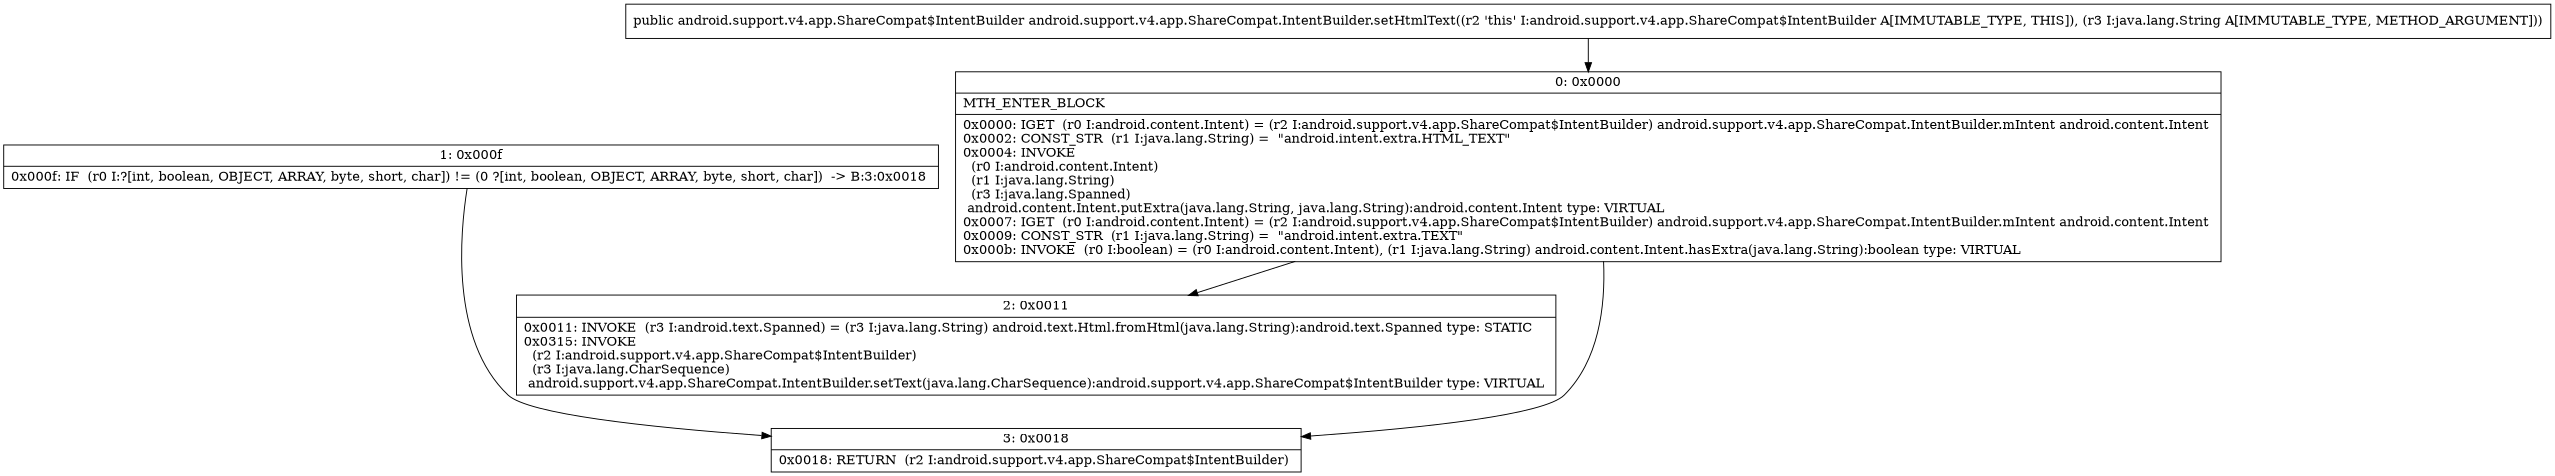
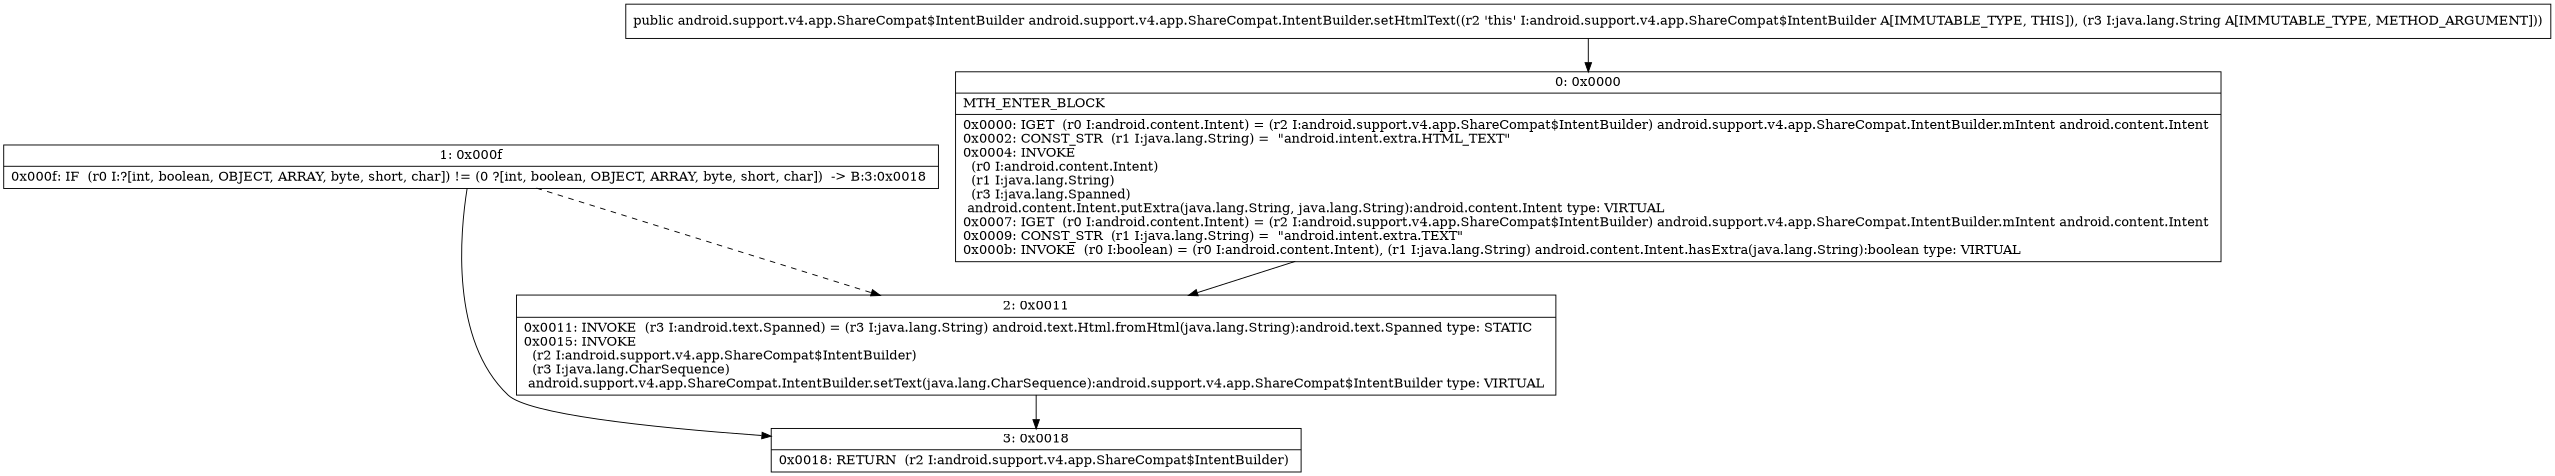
  digraph {
    node [shape=record]
    n1 [label="{0\:\ 0x0000|MTH_ENTER_BLOCK\l|0x0000: IGET  (r0 I:android.content.Intent) = (r2 I:android.support.v4.app.ShareCompat$IntentBuilder) android.support.v4.app.ShareCompat.IntentBuilder.mIntent android.content.Intent \l0x0002: CONST_STR  (r1 I:java.lang.String) =  \"android.intent.extra.HTML_TEXT\" \l0x0004: INVOKE  \l  (r0 I:android.content.Intent)\l  (r1 I:java.lang.String)\l  (r3 I:java.lang.Spanned)\l android.content.Intent.putExtra(java.lang.String, java.lang.String):android.content.Intent type: VIRTUAL \l0x0007: IGET  (r0 I:android.content.Intent) = (r2 I:android.support.v4.app.ShareCompat$IntentBuilder) android.support.v4.app.ShareCompat.IntentBuilder.mIntent android.content.Intent \l0x0009: CONST_STR  (r1 I:java.lang.String) =  \"android.intent.extra.TEXT\" \l0x000b: INVOKE  (r0 I:boolean) = (r0 I:android.content.Intent), (r1 I:java.lang.String) android.content.Intent.hasExtra(java.lang.String):boolean type: VIRTUAL \l}"]
-   n2 [label="{2\:\ 0x0011|0x0011: INVOKE  (r3 I:android.text.Spanned) = (r3 I:java.lang.String) android.text.Html.fromHtml(java.lang.String):android.text.Spanned type: STATIC \l0x0315: INVOKE  \l  (r2 I:android.support.v4.app.ShareCompat$IntentBuilder)\l  (r3 I:java.lang.CharSequence)\l android.support.v4.app.ShareCompat.IntentBuilder.setText(java.lang.CharSequence):android.support.v4.app.ShareCompat$IntentBuilder type: VIRTUAL \l}"]
+   n2 [label="{2\:\ 0x0011|0x0011: INVOKE  (r3 I:android.text.Spanned) = (r3 I:java.lang.String) android.text.Html.fromHtml(java.lang.String):android.text.Spanned type: STATIC \l0x0015: INVOKE  \l  (r2 I:android.support.v4.app.ShareCompat$IntentBuilder)\l  (r3 I:java.lang.CharSequence)\l android.support.v4.app.ShareCompat.IntentBuilder.setText(java.lang.CharSequence):android.support.v4.app.ShareCompat$IntentBuilder type: VIRTUAL \l}"]
    n3 [label="{1\:\ 0x000f|0x000f: IF  (r0 I:?[int, boolean, OBJECT, ARRAY, byte, short, char]) != (0 ?[int, boolean, OBJECT, ARRAY, byte, short, char])  \-\> B:3:0x0018 \l}"]
    n4 [label="{3\:\ 0x0018|0x0018: RETURN  (r2 I:android.support.v4.app.ShareCompat$IntentBuilder) \l}"]
    n5 [label="{public android.support.v4.app.ShareCompat$IntentBuilder android.support.v4.app.ShareCompat.IntentBuilder.setHtmlText((r2 'this' I:android.support.v4.app.ShareCompat$IntentBuilder A[IMMUTABLE_TYPE, THIS]), (r3 I:java.lang.String A[IMMUTABLE_TYPE, METHOD_ARGUMENT])) }"]
    n1 -> n2
-   n1 -> n4
+   n2 -> n4
+   n3 -> n2 [style=dashed]
    n3 -> n4
    n5 -> n1
  }
